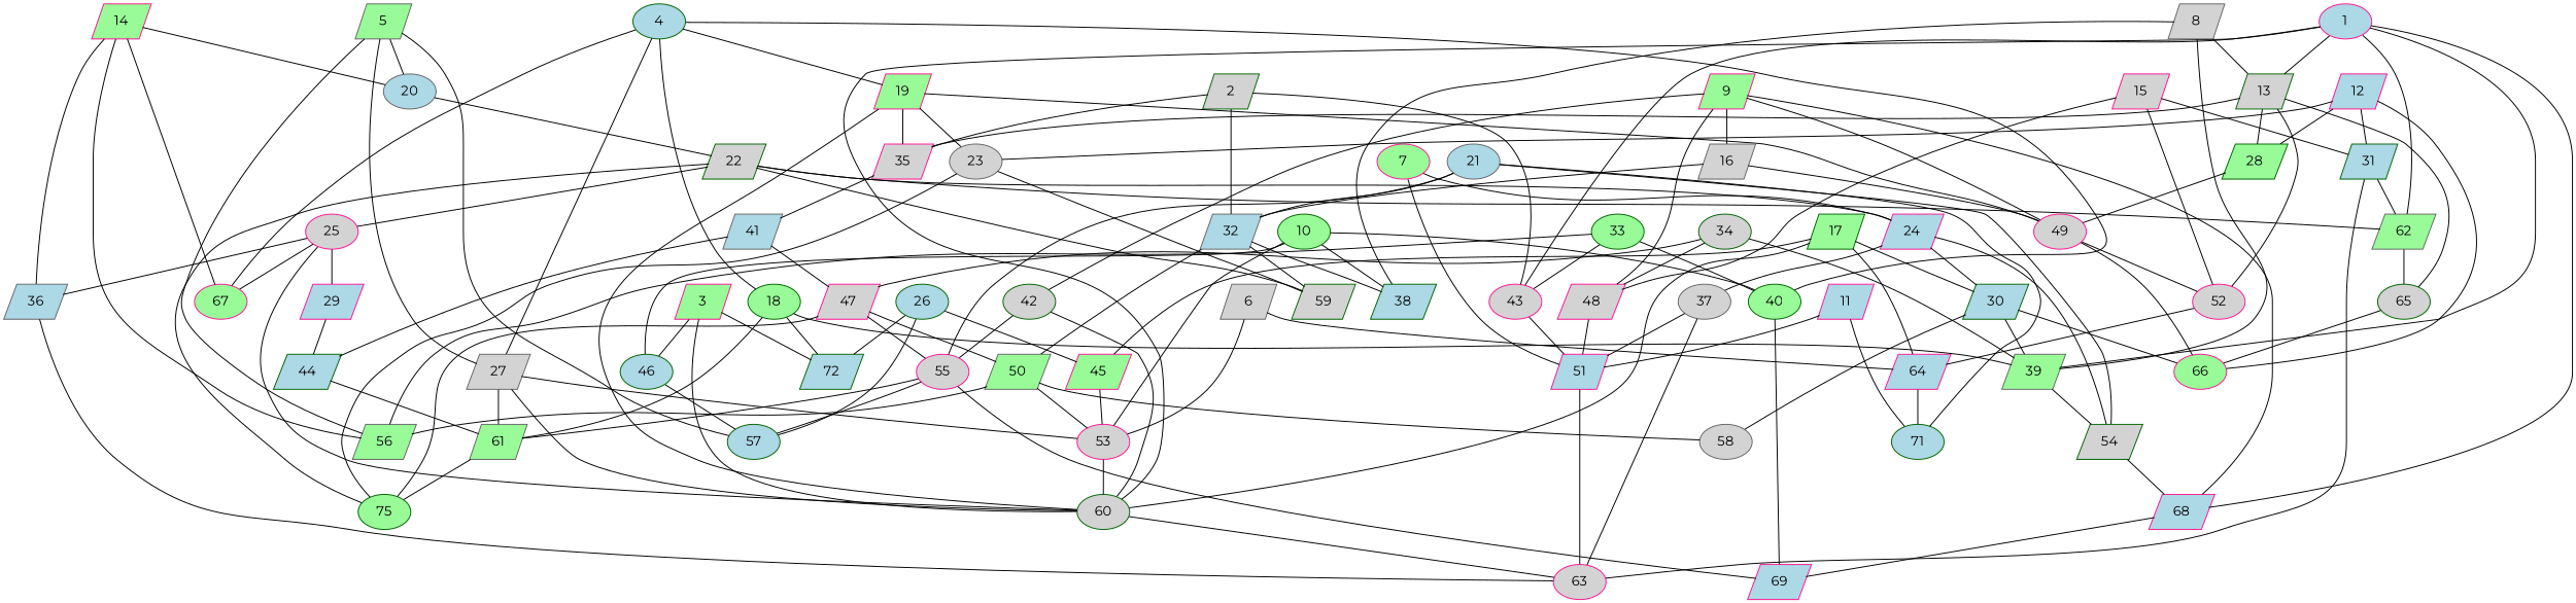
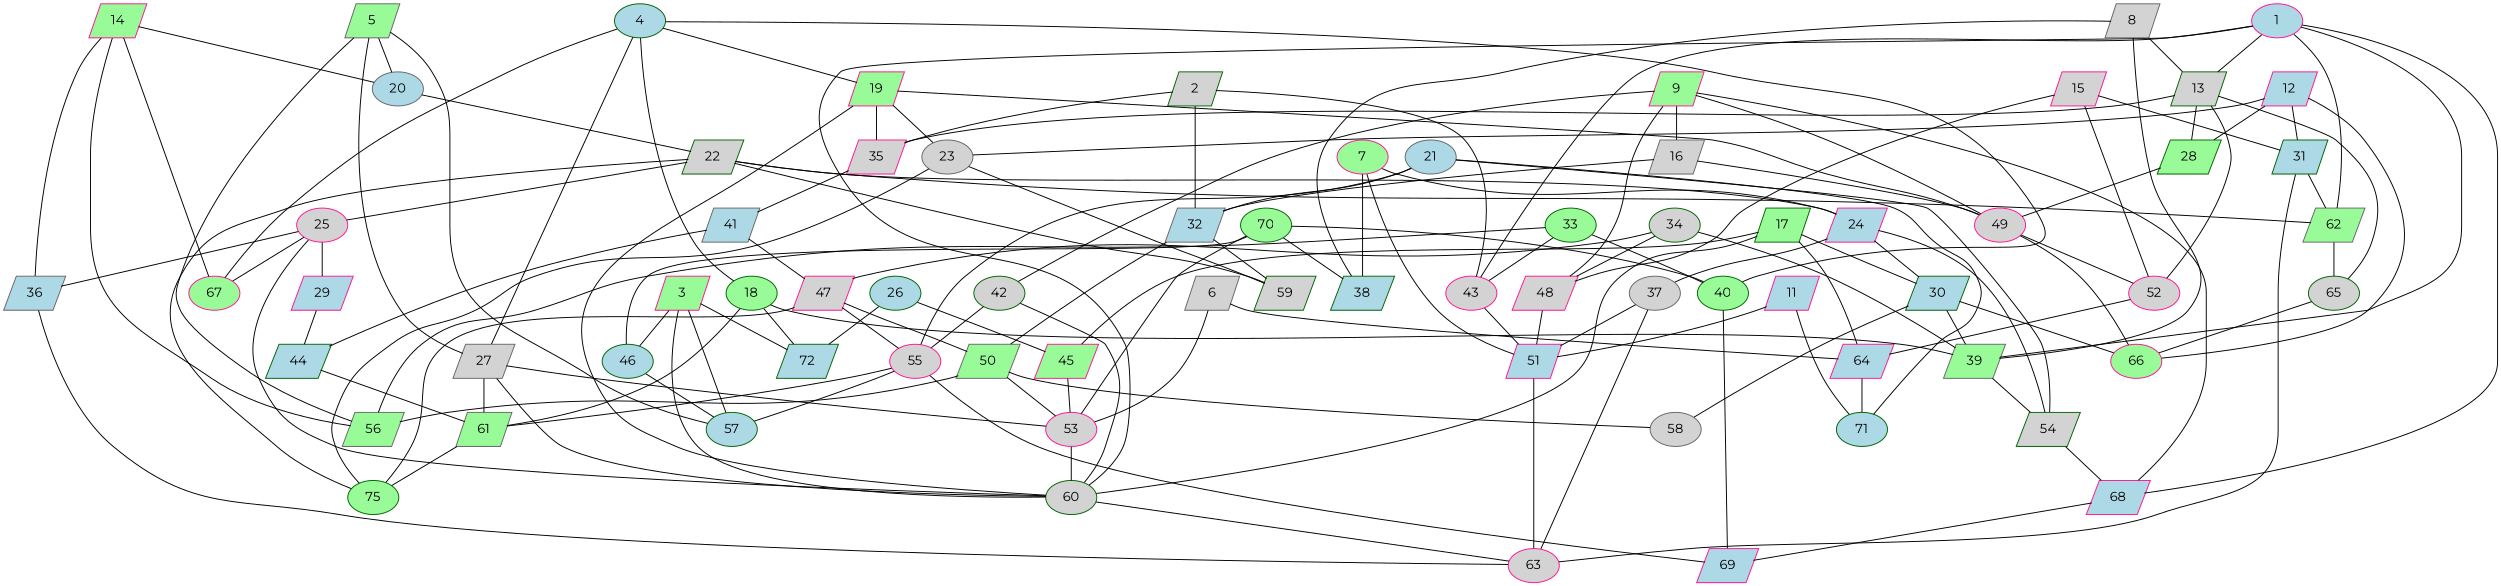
  graph {
    fontname=Montserrat
    node [color=deeppink fillcolor=lightgrey fontname=Montserrat shape=parallelogram style=filled]
    edge [fontname=Montserrat]
    1 [fillcolor=lightblue shape=ellipse]
    13 [color=darkgreen]
    39 [color=gray40 fillcolor=palegreen]
    43 [shape=ellipse]
    60 [color=darkgreen shape=ellipse]
    62 [color=gray40 fillcolor=palegreen]
    68 [fillcolor=lightblue]
    35
    28 [color=darkgreen fillcolor=palegreen]
    52 [shape=ellipse]
    65 [color=darkgreen shape=ellipse]
    54 [color=darkgreen]
    51 [fillcolor=lightblue]
    63 [shape=ellipse]
    69 [fillcolor=lightblue]
    2 [color=darkgreen]
    32 [color=gray40 fillcolor=lightblue]
    59 [color=darkgreen]
    50 [color=gray40 fillcolor=palegreen]
    41 [color=gray40 fillcolor=lightblue]
    3 [fillcolor=palegreen]
    46 [color=darkgreen fillcolor=lightblue shape=ellipse]
    57 [color=darkgreen fillcolor=lightblue shape=ellipse]
    72 [color=darkgreen fillcolor=lightblue]
    4 [color=darkgreen fillcolor=lightblue shape=ellipse]
    18 [color=darkgreen fillcolor=palegreen shape=ellipse]
    19 [fillcolor=palegreen]
    27 [color=gray40]
    40 [color=darkgreen fillcolor=palegreen shape=ellipse]
    67 [fillcolor=palegreen shape=ellipse]
    61 [color=gray40 fillcolor=palegreen]
    49 [shape=ellipse]
    23 [color=gray40 shape=ellipse]
    53 [shape=ellipse]
    5 [color=gray40 fillcolor=palegreen]
    20 [color=gray40 fillcolor=lightblue shape=ellipse]
    56 [color=gray40 fillcolor=palegreen]
    22 [color=darkgreen]
    6 [color=gray40]
    64 [fillcolor=lightblue]
    71 [color=darkgreen fillcolor=lightblue shape=ellipse]
    7 [fillcolor=palegreen shape=ellipse]
    24 [fillcolor=lightblue]
    38 [color=darkgreen fillcolor=lightblue]
    30 [color=darkgreen fillcolor=lightblue]
    37 [color=gray40 shape=ellipse]
    8 [color=gray40]
    9 [fillcolor=palegreen]
    16 [color=gray40]
    42 [color=darkgreen shape=ellipse]
    48
    55 [shape=ellipse]
    66 [fillcolor=palegreen shape=ellipse]
-   10 [color=darkgreen fillcolor=palegreen shape=ellipse]
+   10 [color=darkgreen fillcolor=palegreen shape=ellipse label=70]
    11 [fillcolor=lightblue]
    12 [fillcolor=lightblue]
    31 [color=darkgreen fillcolor=lightblue]
    n58 [color=darkgreen fillcolor=palegreen label=75 shape=ellipse]
    14 [fillcolor=palegreen]
    36 [color=gray40 fillcolor=lightblue]
    15
    17 [color=darkgreen fillcolor=palegreen]
    45 [fillcolor=palegreen]
    58 [color=gray40 shape=ellipse]
    25 [shape=ellipse]
    21 [color=gray40 fillcolor=lightblue shape=ellipse]
    29 [fillcolor=lightblue]
    44 [color=darkgreen fillcolor=lightblue]
    26 [color=darkgreen fillcolor=lightblue shape=ellipse]
    33 [color=darkgreen fillcolor=palegreen shape=ellipse]
    34 [color=darkgreen shape=ellipse]
    47
    1 -- 13
    1 -- 39
    1 -- 43
    1 -- 60
    1 -- 62
    1 -- 68
    13 -- 35
    13 -- 28
    13 -- 52
    13 -- 65
    39 -- 54
    43 -- 51
    60 -- 63
    62 -- 65
    68 -- 69
    35 -- 41
    28 -- 49
    52 -- 64
    65 -- 66
    54 -- 68
    51 -- 63
    2 -- 43
    2 -- 35
    2 -- 32
    32 -- 59
    32 -- 50
    50 -- 53
    50 -- 56
    50 -- 58
    41 -- 44
    41 -- 47
    3 -- 60
    3 -- 46
-   26 -- 57
+   3 -- 57
    3 -- 72
    46 -- 57
    4 -- 18
    4 -- 19
    4 -- 27
    4 -- 40
    4 -- 67
    18 -- 39
    18 -- 72
    18 -- 61
    19 -- 60
    19 -- 35
    19 -- 49
    19 -- 23
    27 -- 60
    27 -- 61
    27 -- 53
    40 -- 69
    61 -- n58
    49 -- 52
    49 -- 66
    23 -- 59
    23 -- n58
    53 -- 60
    5 -- 57
    5 -- 27
    5 -- 20
    5 -- 56
    20 -- 22
    22 -- 62
    22 -- 59
    22 -- 24
    22 -- n58
    22 -- 25
    6 -- 53
    6 -- 64
    64 -- 71
    7 -- 51
    7 -- 24
-   32 -- 38
+   7 -- 38
    24 -- 54
    24 -- 30
    24 -- 37
    30 -- 39
    30 -- 66
    30 -- 58
    37 -- 51
    37 -- 63
    8 -- 13
    8 -- 39
    8 -- 38
    9 -- 68
    9 -- 49
    9 -- 16
    9 -- 42
    9 -- 48
    16 -- 32
    16 -- 49
    42 -- 60
    42 -- 55
    48 -- 51
    55 -- 69
    55 -- 57
    55 -- 61
    10 -- 46
    10 -- 40
    10 -- 53
    10 -- 38
    11 -- 51
    11 -- 71
    12 -- 28
    12 -- 23
    12 -- 66
    12 -- 31
    31 -- 62
    31 -- 63
    14 -- 67
    14 -- 20
    14 -- 56
    14 -- 36
    36 -- 63
    15 -- 52
    15 -- 48
    15 -- 31
    17 -- 60
    17 -- 64
    17 -- 30
    17 -- 45
    45 -- 53
    25 -- 60
    25 -- 67
    25 -- 36
    25 -- 29
    21 -- 54
    21 -- 32
    21 -- 71
    21 -- 55
    29 -- 44
    44 -- 61
    26 -- 72
    26 -- 45
    33 -- 43
    33 -- 40
    33 -- 56
    34 -- 39
    34 -- 48
    34 -- 47
    47 -- 50
    47 -- 55
    47 -- n58
  }
